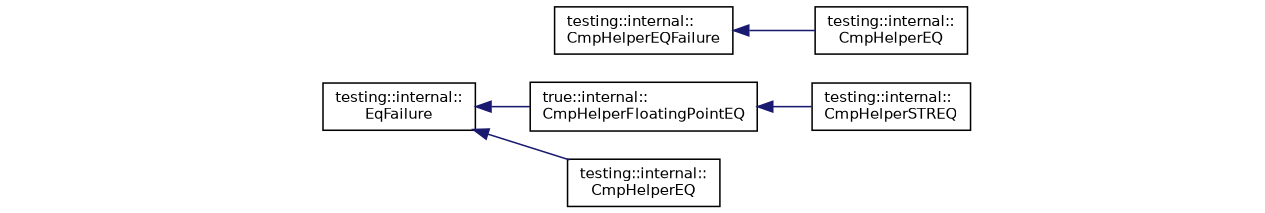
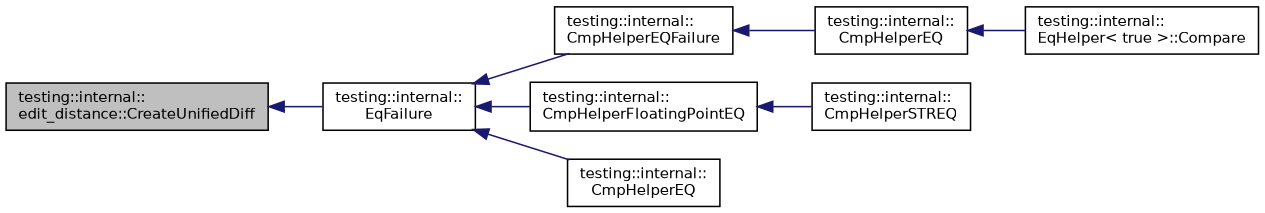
  digraph {
    rankdir=LR
    node [color=black fillcolor=white fontname=Helvetica fontsize=10 shape=record style=filled]
    edge [color=midnightblue dir=back fontname=Helvetica fontsize=10 labelfontname=Helvetica labelfontsize=10 style=solid]
+   n1 [fillcolor=grey75 fontcolor=black height=0.2 label="testing::internal::\ledit_distance::CreateUnifiedDiff" width=0.4]
    n2 [height=0.2 label="testing::internal::\lEqFailure" width=0.4]
    n3 [height=0.2 label="testing::internal::\lCmpHelperEQFailure" width=0.4]
-   n4 [height=0.2 label="true::internal::\lCmpHelperFloatingPointEQ" width=0.4]
+   n4 [height=0.2 label="testing::internal::\lCmpHelperFloatingPointEQ" width=0.4]
    n5 [height=0.2 label="testing::internal::\lCmpHelperEQ" width=0.4]
    n6 [height=0.2 label="testing::internal::\lCmpHelperEQ" width=0.4]
    n7 [height=0.2 label="testing::internal::\lCmpHelperSTREQ" width=0.4]
+   n8 [height=0.2 label="testing::internal::\lEqHelper\< true \>::Compare" width=0.4]
+   n1 -> n2
+   n2 -> n3
    n2 -> n4
    n2 -> n5
    n3 -> n6
    n4 -> n7
+   n6 -> n8
  }
